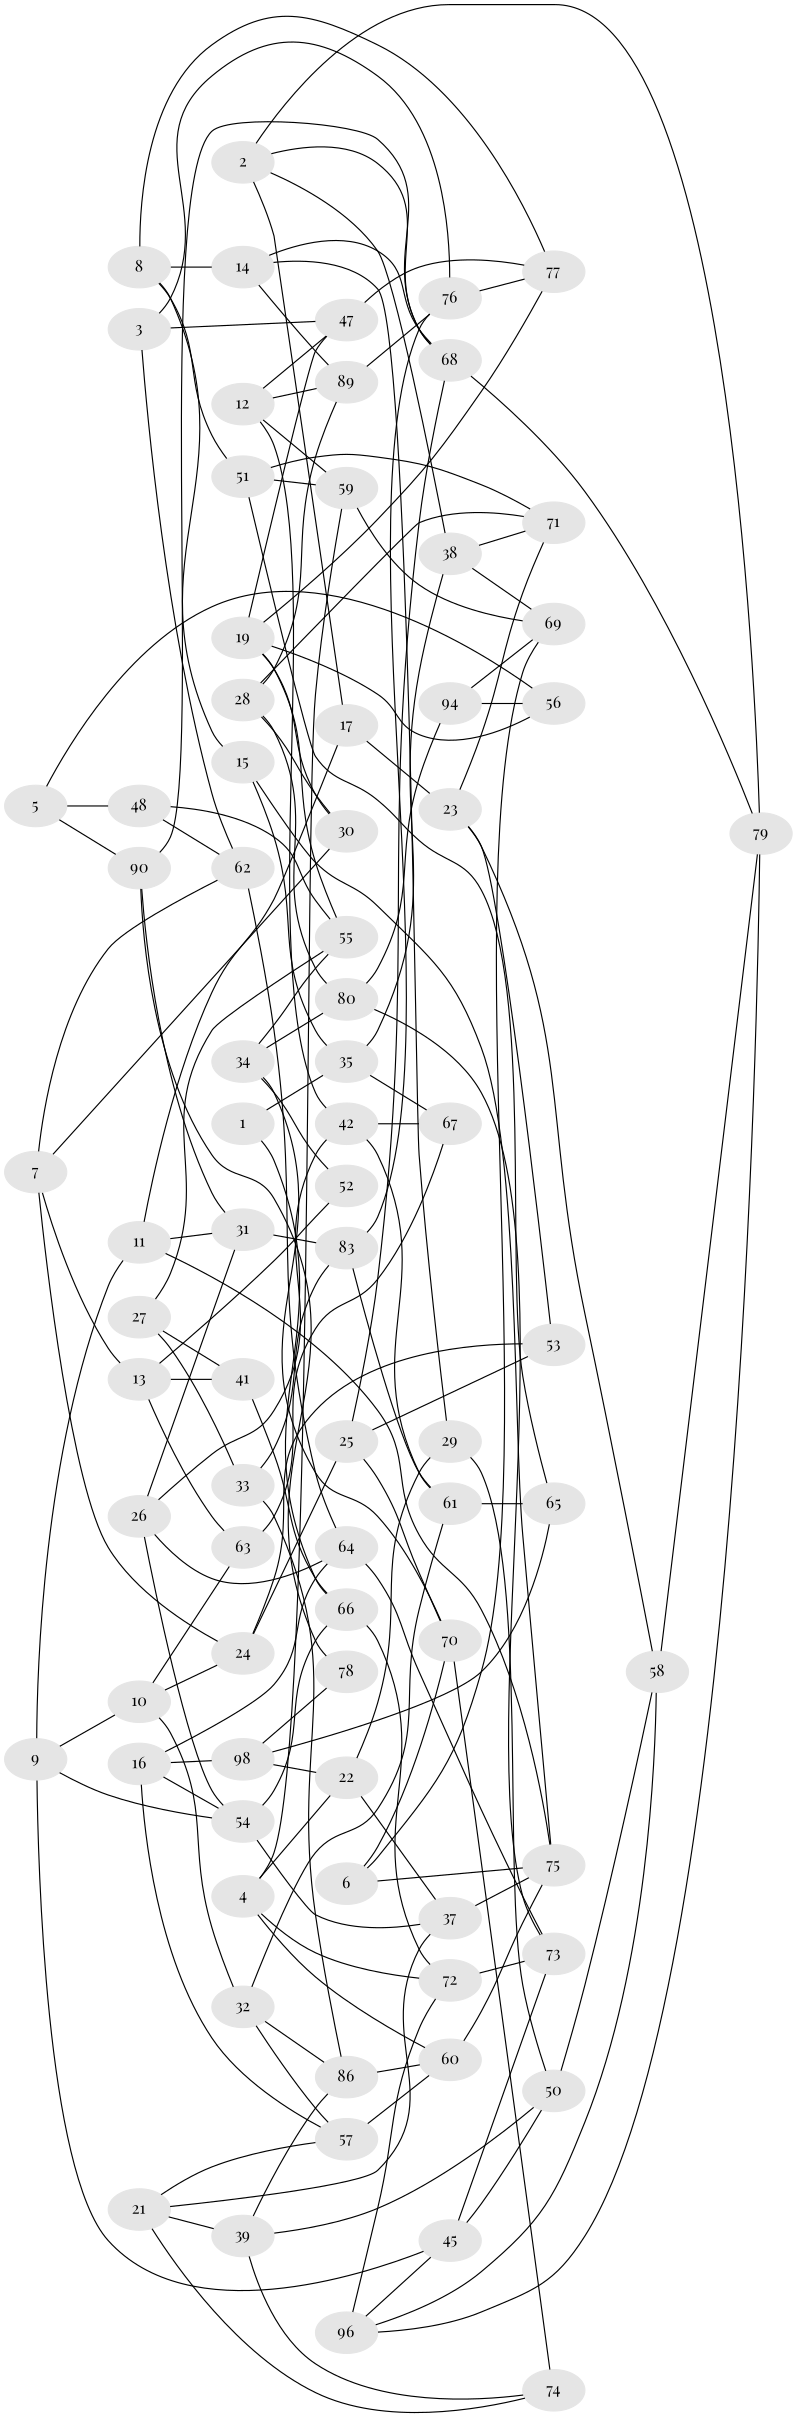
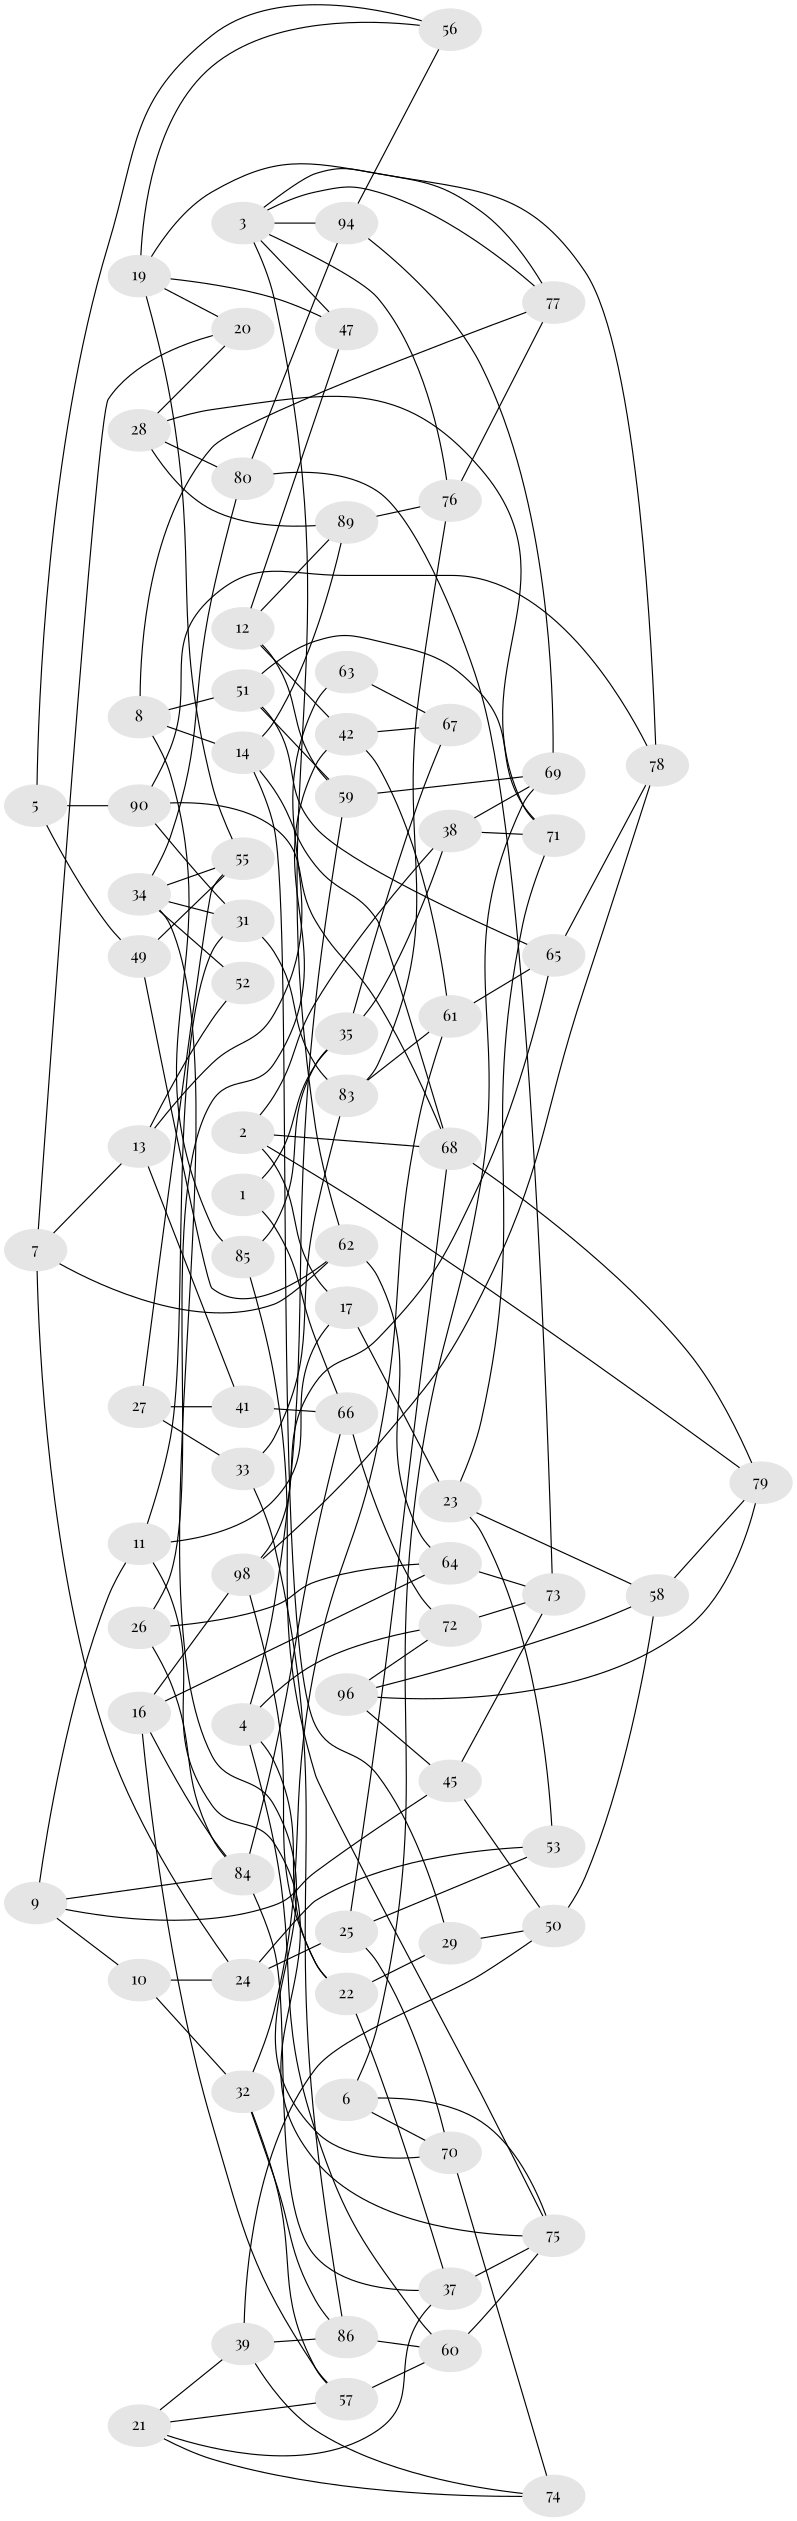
  graph {
    fontname="Playfair Display"
    rankdir=LR
    node [color=gray90 fontname="Playfair Display" style=filled]
    edge [fontname="Playfair Display"]
    1
    35
    66
    67
    38
-   48
+   48 [label=49]
    62
    55
    72
    2
    17
    68
    79
    23
    69
    71
    n17 [label=94]
    3
    76
    78
    47
    56
    64
    77
    4
    22
    59
    60
    29
    37
    75
    73
    5
    n34 [label=90]
    31
    6
    70
    74
    7
    13
    24
-   30
+   30 [label=20]
    63
    41
    52
    53
    25
    8
    14
-   15
+   15 [label=85]
    51
    n52 [label=89]
    65
    9
    10
    11
    45
-   54
+   54 [label=84]
    32
    50
    57
    n62 [label=86]
    61
    n64 [label=83]
    12
    42
    16
    n68 [label=98]
    58
    19
    21
    39
    33
    26
    27
    28
    n77 [label=80]
    34
    n79 [label=96]
    1 -- 35
    1 -- 66
    35 -- 67
    35 -- 38
    66 -- 72
    38 -- 69
    38 -- 71
    48 -- 62
    48 -- 55
    62 -- 64
    72 -- 73
    2 -- 38
    2 -- 17
    2 -- 68
    2 -- 79
    17 -- 23
    68 -- 79
    23 -- 71
    23 -- 53
    23 -- 58
    n17 -- 69
    n17 -- 56
    3 -- 62
+   3 -- n17
    3 -- 76
+   3 -- 78
    3 -- 47
    76 -- 77
-   47 -- 77
+   3 -- 77
    64 -- 73
    4 -- 72
    4 -- 22
    4 -- 59
    4 -- 60
    22 -- 29
    22 -- 37
    59 -- 69
    60 -- 75
    29 -- 50
    37 -- 75
    5 -- 48
    5 -- 56
    5 -- n34
    n34 -- 68
    n34 -- 78
    n34 -- 31
    31 -- n64
    6 -- 69
    6 -- 75
    6 -- 70
    70 -- 74
    7 -- 62
    7 -- 13
    7 -- 24
    7 -- 30
    13 -- 63
    13 -- 41
    13 -- 52
    24 -- 53
    24 -- 25
    63 -- 67
    41 -- 66
    25 -- 68
    25 -- 70
    25 -- 53
    8 -- 77
    8 -- 14
    8 -- 15
    8 -- 51
    14 -- 68
    14 -- 29
    14 -- n52
    15 -- 35
    15 -- 75
    51 -- 71
    51 -- 59
    51 -- 65
    n52 -- 76
+   65 -- 78
    9 -- 10
    9 -- 11
    9 -- 45
    9 -- 54
    10 -- 24
-   10 -- 63
    10 -- 32
    11 -- 17
    11 -- 75
    11 -- 31
    45 -- 73
    45 -- 50
    54 -- 66
    54 -- 37
    32 -- 57
    32 -- n62
    32 -- 61
    50 -- 58
    57 -- 60
    n62 -- 60
    61 -- 65
    n64 -- 76
    n64 -- 61
    12 -- 47
    12 -- 59
    12 -- n52
    12 -- 42
    42 -- 67
    42 -- 61
    16 -- 64
    16 -- 54
    16 -- 57
    16 -- n68
    n68 -- 78
    n68 -- 22
    n68 -- 65
    58 -- 79
    19 -- 55
    19 -- 47
    19 -- 56
    19 -- 77
    19 -- 30
    21 -- 37
    21 -- 74
    21 -- 57
    21 -- 39
    39 -- 74
    39 -- 50
    39 -- n62
    33 -- n62
    33 -- n64
    26 -- 64
-   26 -- 31
+   34 -- 31
    26 -- 54
    26 -- 42
    27 -- 55
    27 -- 41
    27 -- 33
    28 -- 71
    28 -- 30
    28 -- n52
    28 -- n77
    n77 -- n17
    n77 -- 73
    34 -- 55
    34 -- 70
    34 -- 52
    34 -- n77
    n79 -- 72
    n79 -- 79
    n79 -- 45
    n79 -- 58
  }
